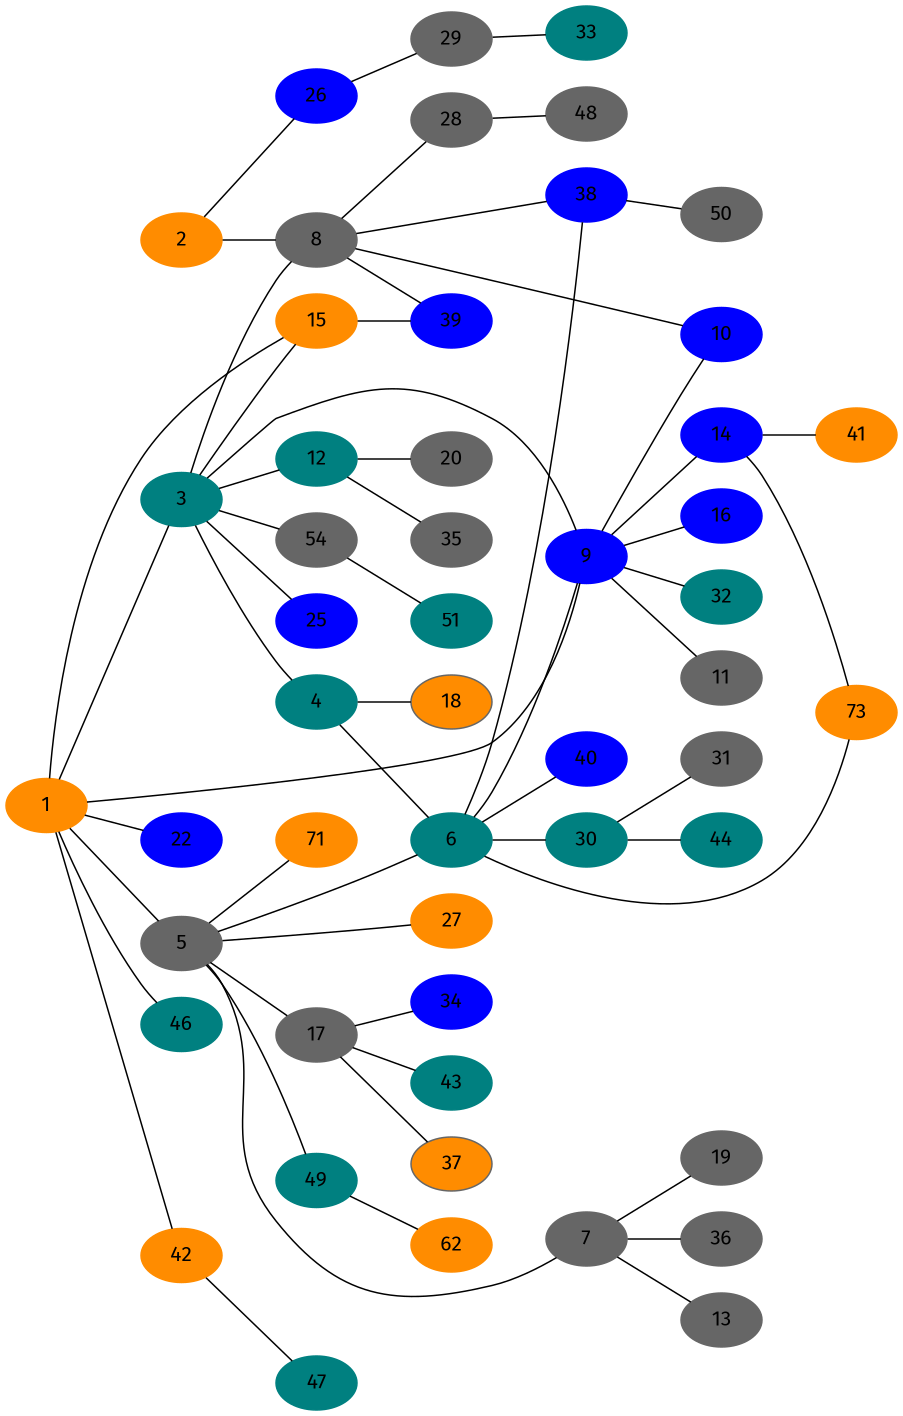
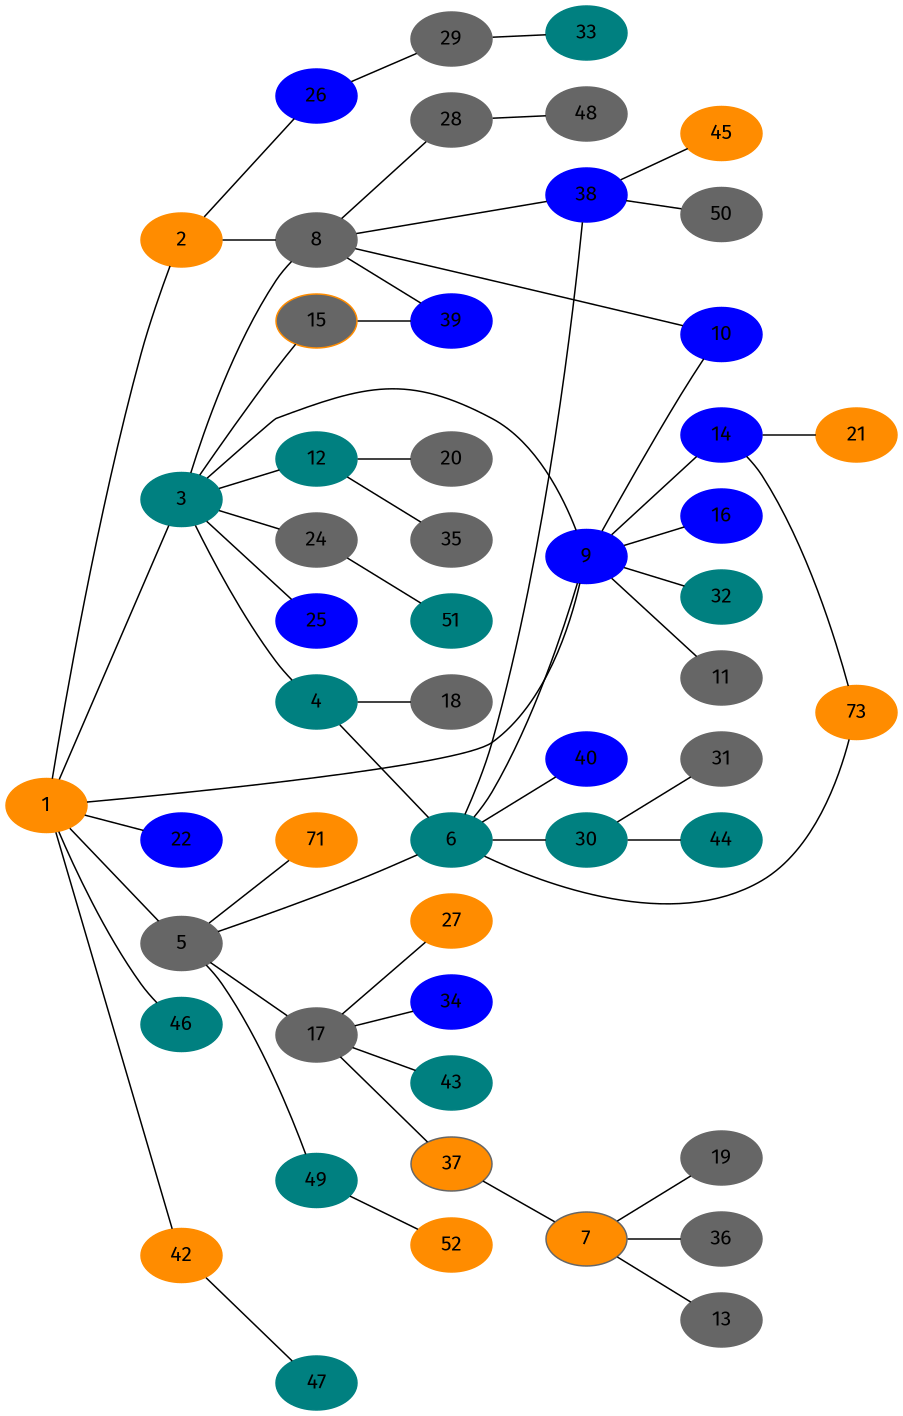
  graph {
    fontname="Fira Sans"
    rankdir=LR
    node [color=gray40 fontname="Fira Sans" style=filled]
    edge [fontname="Fira Sans"]
    1 [color=darkorange]
    2 [color=darkorange]
    3 [color=teal]
    5
    9 [color=blue]
    22 [color=blue]
    42 [color=darkorange]
    46 [color=teal]
    8
    26 [color=blue]
    4 [color=teal]
    12 [color=teal]
-   15 [color=darkorange]
-   24 [label=54]
+   15 [color=darkorange fillcolor=gray40]
+   24
    25 [color=blue]
    6 [color=teal]
-   7
+   7 [fillcolor=darkorange]
    17
    27 [color=darkorange]
    n20 [color=darkorange label=71]
    49 [color=teal]
    10 [color=blue]
    11
    14 [color=blue]
    16 [color=blue]
    32 [color=teal]
    47 [color=teal]
    38 [color=blue]
    28
    39 [color=blue]
    29
-   18 [fillcolor=darkorange]
+   18
    20
    35
    51 [color=teal]
    n36 [color=darkorange label=73]
    30 [color=teal]
    40 [color=blue]
    13
    19
    36
    34 [color=blue]
    37 [fillcolor=darkorange]
    43 [color=teal]
-   52 [color=darkorange label=62]
+   52 [color=darkorange]
    31
    44 [color=teal]
+   45 [color=darkorange]
    50
    48
-   21 [color=darkorange label=41]
+   21 [color=darkorange]
    33 [color=teal]
-   1 -- 15
+   1 -- 2
    1 -- 3
    1 -- 5
    1 -- 9
    1 -- 22
    1 -- 42
    1 -- 46
    2 -- 8
    2 -- 26
    3 -- 9
    3 -- 8
    3 -- 4
    3 -- 12
    3 -- 15
    3 -- 24
    3 -- 25
    5 -- 6
-   5 -- 7
+   37 -- 7
    5 -- 17
-   5 -- 27
+   17 -- 27
    5 -- n20
    5 -- 49
    9 -- 10
    9 -- 11
    9 -- 14
    9 -- 16
    9 -- 32
    42 -- 47
    8 -- 10
    8 -- 38
    8 -- 28
    8 -- 39
    26 -- 29
    4 -- 6
    4 -- 18
    12 -- 20
    12 -- 35
    15 -- 39
    24 -- 51
    6 -- 9
    6 -- 38
    6 -- n36
    6 -- 30
    6 -- 40
    7 -- 13
    7 -- 19
    7 -- 36
    17 -- 34
    17 -- 37
    17 -- 43
    49 -- 52
    14 -- n36
    14 -- 21
+   38 -- 45
    38 -- 50
    28 -- 48
    29 -- 33
    30 -- 31
    30 -- 44
  }
